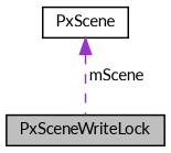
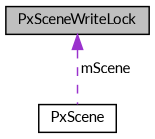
  digraph {
    fontname=Lato
    node [color=black fontname=Lato fontsize=10 shape=record style=filled]
    n1 [fillcolor=grey75 fontcolor=black height=0.2 label=PxSceneWriteLock width=0.4]
    n2 [fillcolor=white height=0.2 label=PxScene width=0.4]
-   n2 -> n1 [color=darkorchid3 dir=back fontname=Lato fontsize=10 label=" mScene" labelfontname=Helvetica labelfontsize=10 style=dashed]
+   n1 -> n2 [color=darkorchid3 dir=back fontname=Lato fontsize=10 label=" mScene" labelfontname=Helvetica labelfontsize=10 style=dashed]
  }
